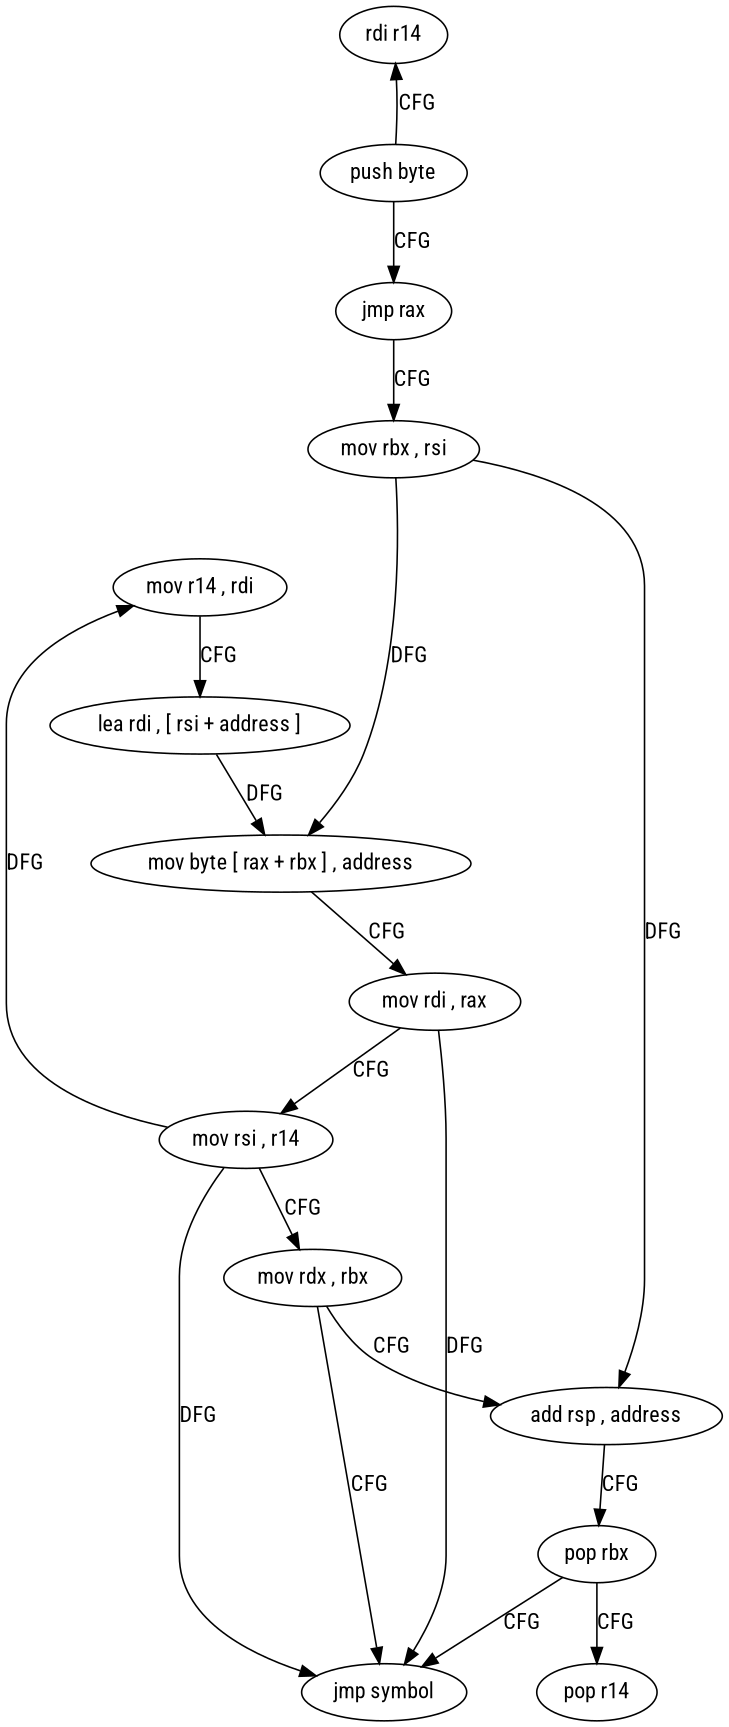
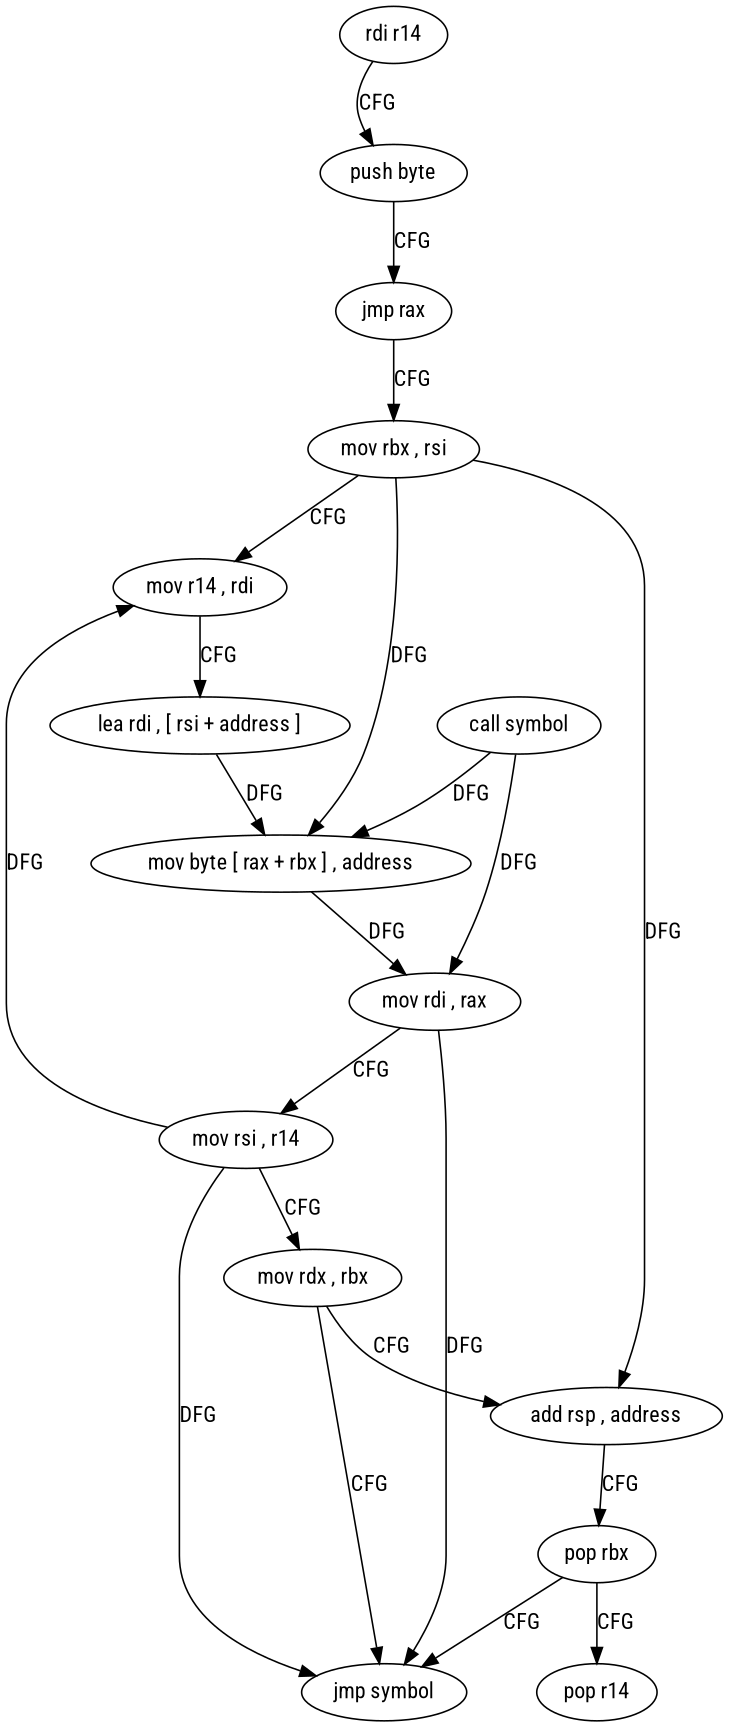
  digraph {
    fontname="Roboto Condensed"
    node [fontname="Roboto Condensed"]
    edge [fontname="Roboto Condensed"]
    n1 [label="rdi r14"]
    n2 [label="push byte"]
    n3 [label="jmp rax"]
    n4 [label="mov rbx , rsi"]
    n5 [label="mov r14 , rdi"]
    n6 [label="mov byte [ rax + rbx ] , address"]
    n7 [label="add rsp , address"]
    n8 [label="lea rdi , [ rsi + address ]"]
    n9 [label="mov rdi , rax"]
    n10 [label="mov rdx , rbx"]
    n11 [label="jmp symbol"]
    n12 [label="mov rsi , r14"]
+   n13 [label="call symbol"]
    n14 [label="pop rbx"]
    n15 [label="pop r14"]
-   n2 -> n1 [label=CFG]
+   n1 -> n2 [label=CFG]
    n2 -> n3 [label=CFG]
    n3 -> n4 [label=CFG]
+   n4 -> n5 [label=CFG]
    n4 -> n6 [label=DFG]
    n4 -> n7 [label=DFG]
    n5 -> n8 [label=CFG]
-   n6 -> n9 [label=CFG]
+   n6 -> n9 [label=DFG]
    n7 -> n14 [label=CFG]
    n8 -> n6 [label=DFG]
    n9 -> n11 [label=DFG]
    n9 -> n12 [label=CFG]
    n10 -> n7 [label=CFG]
    n10 -> n11 [label=CFG]
    n12 -> n5 [label=DFG]
    n12 -> n10 [label=CFG]
    n12 -> n11 [label=DFG]
+   n13 -> n6 [label=DFG]
+   n13 -> n9 [label=DFG]
    n14 -> n11 [label=CFG]
    n14 -> n15 [label=CFG]
  }
